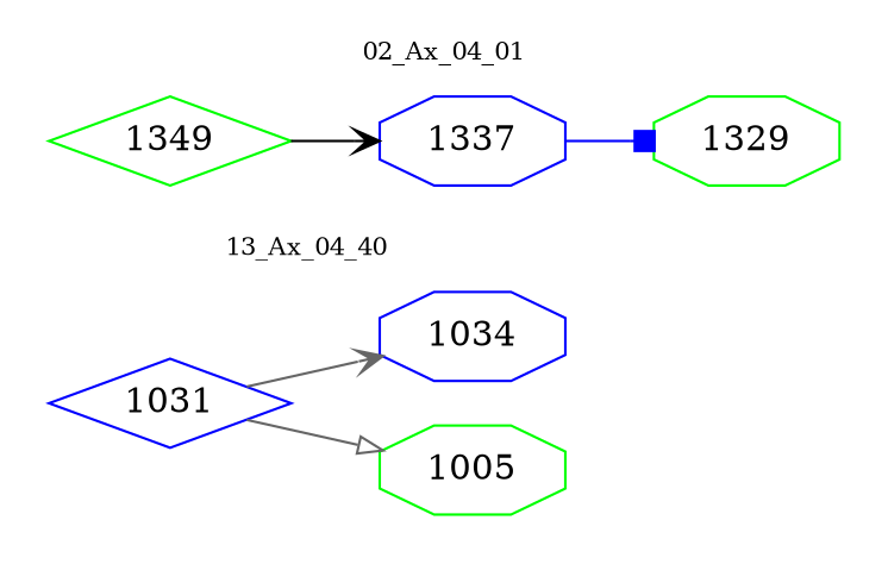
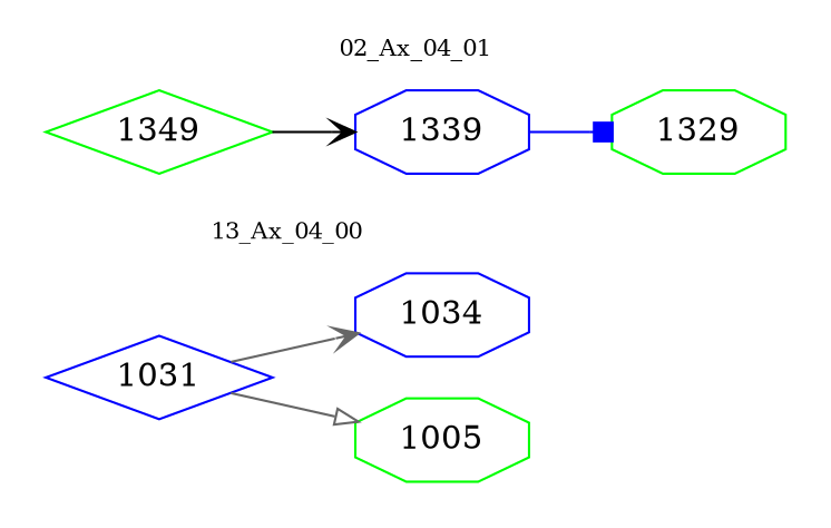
  digraph {
    rankdir=LR
    node [color=blue shape=octagon]
    edge [arrowhead=vee color=gray40]
    n1 [label=1031 shape=diamond]
    n2 [color=green label=1005]
    n3 [label=1034]
-   n4 [label=1337]
+   n4 [label=1339]
    n5 [color=green label=1329]
    n6 [color=green label=1349 shape=diamond]
    subgraph cluster_1 {
      color=white
      fontsize=10
-     label="13_Ax_04_40"
+     label="13_Ax_04_00"
      n1
      n2
      n3
    }
    subgraph cluster_2 {
      color=white
      fontsize=10
      label="02_Ax_04_01"
      n4
      n5
      n6
    }
    n1 -> n2 [arrowhead=onormal]
    n1 -> n3
    n4 -> n5 [arrowhead=box color=blue]
    n6 -> n4 [color=black]
  }
